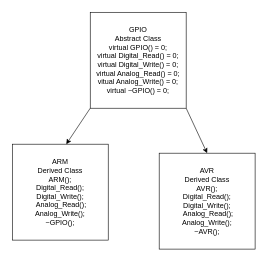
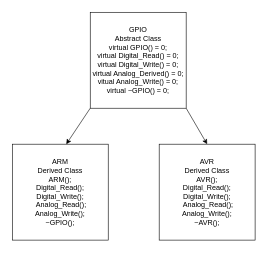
  <mxCell id="0" />
  <mxCell id="1" parent="0" />
  <mxCell id="2" value="ARM&lt;br&gt;Derived Class&lt;br&gt;ARM();&lt;br&gt;Digital_Read();&lt;br&gt;Digital_Write();&lt;br&gt;&amp;nbsp;Analog_Read();&lt;br&gt;Analog_Write();&lt;br&gt;~GPIO();" style="whiteSpace=wrap;html=1;aspect=fixed;" vertex="1" parent="1"><mxGeometry x="20" y="240" width="160" height="160" as="geometry" /></mxCell>
- <mxCell id="3" value="AVR&lt;br&gt;Derived Class&lt;br&gt;AVR();&lt;br&gt;Digital_Read();&lt;br&gt;Digital_Write();&lt;br&gt;&amp;nbsp;Analog_Read();&lt;br&gt;Analog_Write();&lt;br&gt;~AVR();" style="whiteSpace=wrap;html=1;aspect=fixed;" vertex="1" parent="1"><mxGeometry x="265" y="255" width="160" height="160" as="geometry" /></mxCell>
- <mxCell id="4" value="GPIO&lt;br&gt;Abstract Class&lt;br&gt;virtual GPIO() = 0;&lt;br&gt;virtual Digital_Read() = 0;&lt;br&gt;virtual Digital_Write() = 0;&lt;br&gt;virtual Analog_Read() = 0;&lt;br&gt;vitual Analog_Write() = 0;&lt;br&gt;virtual ~GPIO() = 0;" style="whiteSpace=wrap;html=1;aspect=fixed;" vertex="1" parent="1"><mxGeometry x="150" width="160" height="160" as="geometry" y="20" /></mxCell>
+ <mxCell id="3" value="AVR&lt;br&gt;Derived Class&lt;br&gt;AVR();&lt;br&gt;Digital_Read();&lt;br&gt;Digital_Write();&lt;br&gt;&amp;nbsp;Analog_Read();&lt;br&gt;Analog_Write();&lt;br&gt;~AVR();" style="whiteSpace=wrap;html=1;aspect=fixed;" vertex="1" parent="1"><mxGeometry x="265" y="240" width="160" height="160" as="geometry" /></mxCell>
+ <mxCell id="4" value="GPIO&lt;br&gt;Abstract Class&lt;br&gt;virtual GPIO() = 0;&lt;br&gt;virtual Digital_Read() = 0;&lt;br&gt;virtual Digital_Write() = 0;&lt;br&gt;virtual Analog_Derived() = 0;&lt;br&gt;vitual Analog_Write() = 0;&lt;br&gt;virtual ~GPIO() = 0;" style="whiteSpace=wrap;html=1;aspect=fixed;" vertex="1" parent="1"><mxGeometry x="150" width="160" height="160" as="geometry" y="20" /></mxCell>
  <mxCell id="5" value="" style="endArrow=classic;html=1;rounded=0;" edge="1" parent="1"><mxGeometry width="50" height="50" relative="1" as="geometry"><mxPoint x="150" y="180" as="sourcePoint" /><mxPoint x="110" y="240" as="targetPoint" /></mxGeometry></mxCell>
  <mxCell id="6" value="" style="endArrow=classic;html=1;rounded=0;exitX=1;exitY=1;exitDx=0;exitDy=0;entryX=0.5;entryY=0;entryDx=0;entryDy=0;" edge="1" parent="1" source="4" target="3"><mxGeometry width="50" height="50" relative="1" as="geometry"><mxPoint x="310" y="190" as="sourcePoint" /><mxPoint x="340" y="230" as="targetPoint" /></mxGeometry></mxCell>
